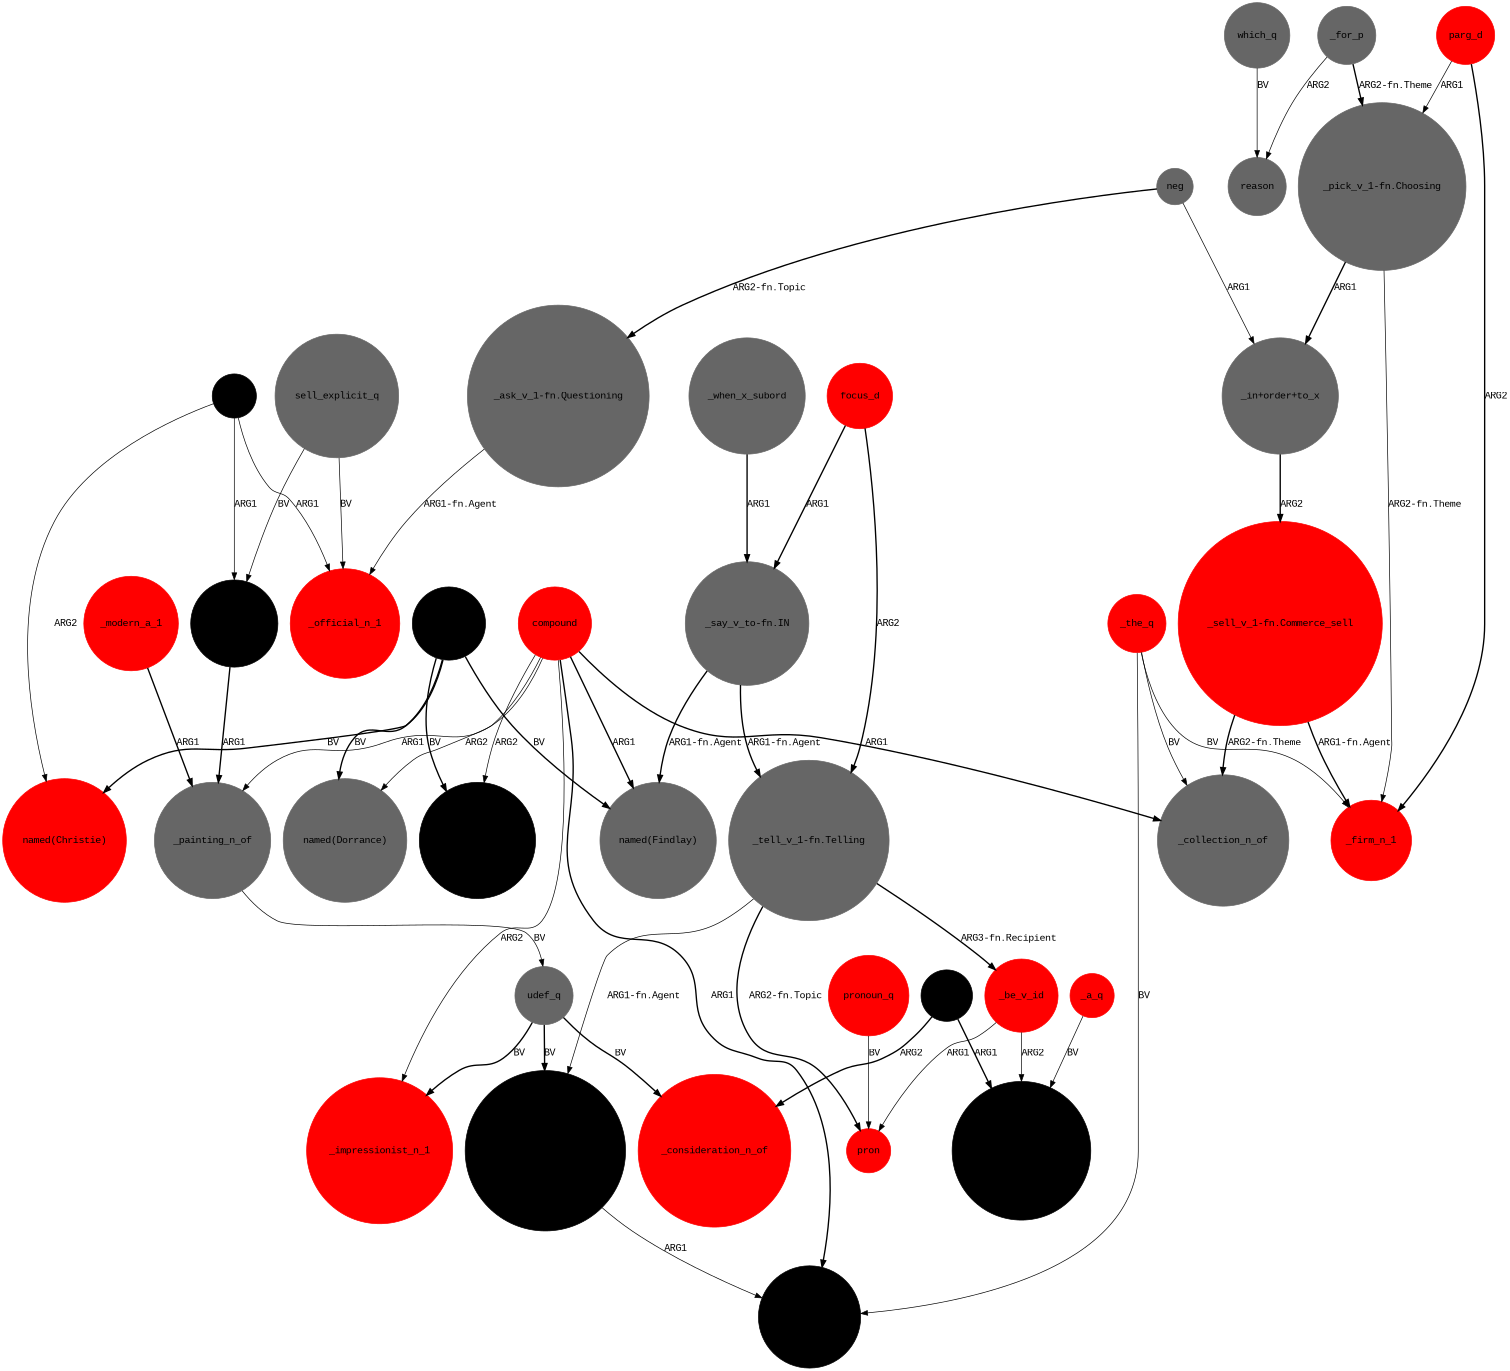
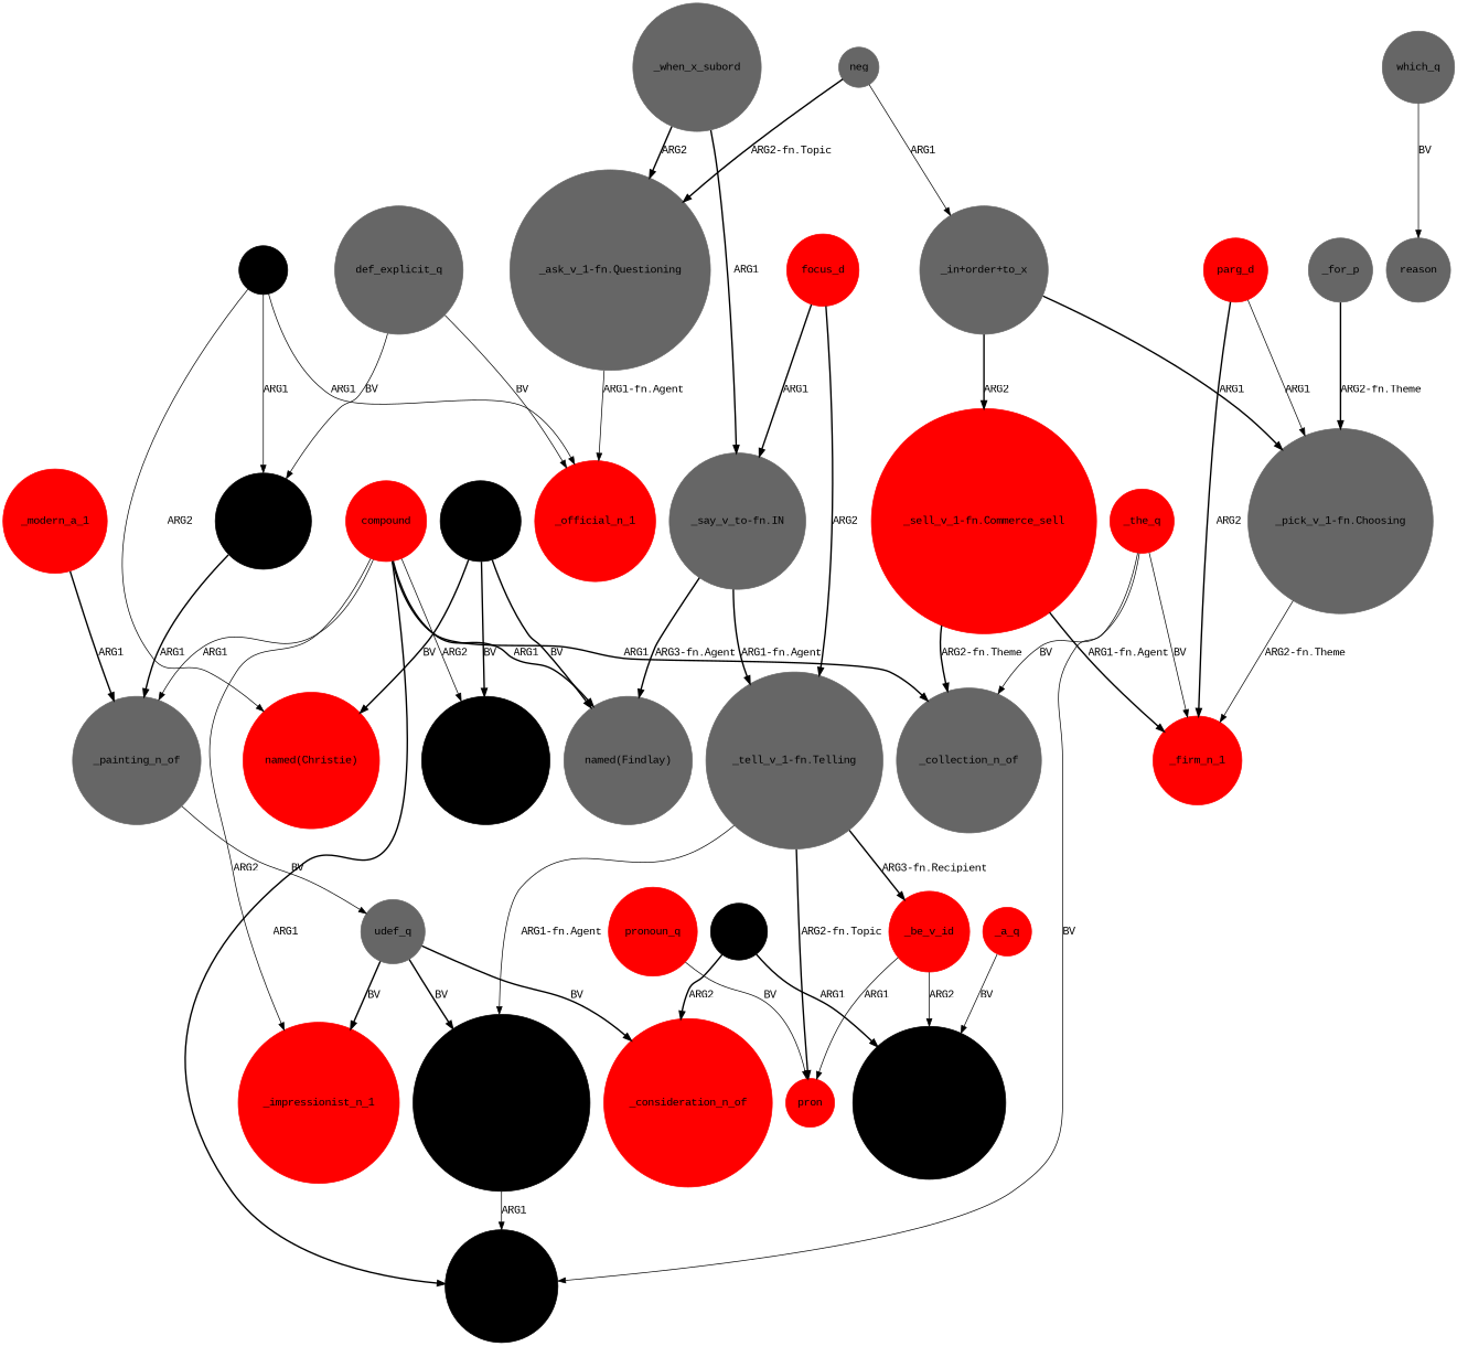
  digraph {
    fontname="Liberation Mono"
    node [color=gray40 fontname="Liberation Mono" shape=circle style=filled]
    edge [fontname="Liberation Mono" style=bold]
    _consideration_n_of [color=red]
    udef_q
    _impressionist_n_1 [color=red]
    _representative_n_of [color=black]
    _painting_n_of
    _family_n_of [color=black]
    "_tell_v_1-fn.Telling"
    pron [color=red]
    _be_v_id [color=red]
    _question_n_about [color=black]
    compound [color=red]
    "named(Findlay)"
    _collection_n_of
-   "named(Dorrance)"
    "named(Michael)" [color=black]
    "_say_v_to-fn.IN"
    _head_n_of [color=black]
    poss [color=black]
    "named(Christie)" [color=red]
    _official_n_1 [color=red]
    proper_q [color=black]
    _when_x_subord
    "_ask_v_1-fn.Questioning"
    _modern_a_1 [color=red]
    "_sell_v_1-fn.Commerce_sell" [color=red]
    _firm_n_1 [color=red]
    _for_p
    reason
    "_pick_v_1-fn.Choosing"
    neg
    "_in+order+to_x"
-   def_explicit_q [label=sell_explicit_q]
+   def_explicit_q
    _the_q [color=red]
    _of_p [color=black]
    which_q
    pronoun_q [color=red]
    focus_d [color=red]
    _a_q [color=red]
    parg_d [color=red]
    udef_q -> _consideration_n_of [label=BV]
    udef_q -> _impressionist_n_1 [label=BV]
    udef_q -> _representative_n_of [label=BV]
    _representative_n_of -> _family_n_of [label=ARG1 style=solid]
    _painting_n_of -> udef_q [label=BV style=solid]
    "_tell_v_1-fn.Telling" -> _representative_n_of [label="ARG1-fn.Agent" style=solid]
    "_tell_v_1-fn.Telling" -> pron [label="ARG2-fn.Topic"]
    "_tell_v_1-fn.Telling" -> _be_v_id [label="ARG3-fn.Recipient"]
    _be_v_id -> pron [label=ARG1 style=solid]
    _be_v_id -> _question_n_about [label=ARG2 style=solid]
    compound -> _impressionist_n_1 [label=ARG2 style=solid]
    compound -> _painting_n_of [label=ARG1 style=solid]
    compound -> _family_n_of [label=ARG1]
    compound -> "named(Findlay)" [label=ARG1]
    compound -> _collection_n_of [label=ARG1]
-   compound -> "named(Dorrance)" [label=ARG2 style=solid]
    compound -> "named(Michael)" [label=ARG2 style=solid]
    "_say_v_to-fn.IN" -> "_tell_v_1-fn.Telling" [label="ARG1-fn.Agent"]
-   "_say_v_to-fn.IN" -> "named(Findlay)" [label="ARG1-fn.Agent"]
+   "_say_v_to-fn.IN" -> "named(Findlay)" [label="ARG3-fn.Agent"]
    _head_n_of -> _painting_n_of [label=ARG1]
    poss -> _head_n_of [label=ARG1 style=solid]
    poss -> "named(Christie)" [label=ARG2 style=solid]
    poss -> _official_n_1 [label=ARG1 style=solid]
    proper_q -> "named(Findlay)" [label=BV]
-   proper_q -> "named(Dorrance)" [label=BV]
    proper_q -> "named(Michael)" [label=BV]
    proper_q -> "named(Christie)" [label=BV]
    _when_x_subord -> "_say_v_to-fn.IN" [label=ARG1]
+   _when_x_subord -> "_ask_v_1-fn.Questioning" [label=ARG2]
    "_ask_v_1-fn.Questioning" -> _official_n_1 [label="ARG1-fn.Agent" style=solid]
    _modern_a_1 -> _painting_n_of [label=ARG1]
    "_sell_v_1-fn.Commerce_sell" -> _collection_n_of [label="ARG2-fn.Theme"]
    "_sell_v_1-fn.Commerce_sell" -> _firm_n_1 [label="ARG1-fn.Agent"]
-   _for_p -> reason [label=ARG2 style=solid]
    _for_p -> "_pick_v_1-fn.Choosing" [label="ARG2-fn.Theme"]
    "_pick_v_1-fn.Choosing" -> _firm_n_1 [label="ARG2-fn.Theme" style=solid]
    neg -> "_ask_v_1-fn.Questioning" [label="ARG2-fn.Topic"]
    neg -> "_in+order+to_x" [label=ARG1 style=solid]
    "_in+order+to_x" -> "_sell_v_1-fn.Commerce_sell" [label=ARG2]
-   "_pick_v_1-fn.Choosing" -> "_in+order+to_x" [label=ARG1]
+   "_in+order+to_x" -> "_pick_v_1-fn.Choosing" [label=ARG1]
    def_explicit_q -> _head_n_of [label=BV style=solid]
    def_explicit_q -> _official_n_1 [label=BV style=solid]
    _the_q -> _family_n_of [label=BV style=solid]
    _the_q -> _collection_n_of [label=BV style=solid]
    _the_q -> _firm_n_1 [label=BV style=solid]
    _of_p -> _consideration_n_of [label=ARG2]
    _of_p -> _question_n_about [label=ARG1]
    which_q -> reason [label=BV style=solid]
    pronoun_q -> pron [label=BV style=solid]
    focus_d -> "_tell_v_1-fn.Telling" [label=ARG2]
    focus_d -> "_say_v_to-fn.IN" [label=ARG1]
    _a_q -> _question_n_about [label=BV style=solid]
    parg_d -> _firm_n_1 [label=ARG2]
    parg_d -> "_pick_v_1-fn.Choosing" [label=ARG1 style=solid]
  }
